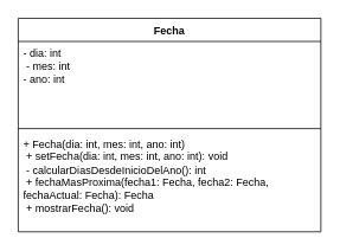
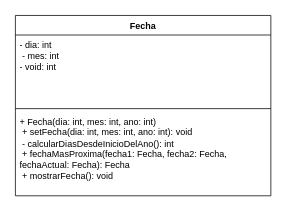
  <mxCell id="0" />
  <mxCell id="1" parent="0" />
  <mxCell id="2" value="Fecha" style="swimlane;fontStyle=1;align=center;verticalAlign=top;childLayout=stackLayout;horizontal=1;startSize=26;horizontalStack=0;resizeParent=1;resizeParentMax=0;resizeLast=0;collapsible=1;marginBottom=0;whiteSpace=wrap;html=1;" vertex="1" parent="1"><mxGeometry x="20" y="20" width="340" height="240" as="geometry" /></mxCell>
- <mxCell id="3" value="- dia: int&amp;nbsp;&lt;div&gt;&amp;nbsp;- mes: int&amp;nbsp;&lt;div&gt;- ano: int&amp;nbsp;&amp;nbsp;&lt;/div&gt;&lt;/div&gt;" style="text;strokeColor=none;fillColor=none;align=left;verticalAlign=top;spacingLeft=4;spacingRight=4;overflow=hidden;rotatable=0;points=[[0,0.5],[1,0.5]];portConstraint=eastwest;whiteSpace=wrap;html=1;" vertex="1" parent="2"><mxGeometry y="26" width="340" height="94" as="geometry" /></mxCell>
+ <mxCell id="3" value="- dia: int&amp;nbsp;&lt;div&gt;&amp;nbsp;- mes: int&amp;nbsp;&lt;div&gt;- void: int&amp;nbsp;&amp;nbsp;&lt;/div&gt;&lt;/div&gt;" style="text;strokeColor=none;fillColor=none;align=left;verticalAlign=top;spacingLeft=4;spacingRight=4;overflow=hidden;rotatable=0;points=[[0,0.5],[1,0.5]];portConstraint=eastwest;whiteSpace=wrap;html=1;" vertex="1" parent="2"><mxGeometry y="26" width="340" height="94" as="geometry" /></mxCell>
  <mxCell id="4" value="" style="line;strokeWidth=1;fillColor=none;align=left;verticalAlign=middle;spacingTop=-1;spacingLeft=3;spacingRight=3;rotatable=0;labelPosition=right;points=[];portConstraint=eastwest;strokeColor=inherit;" vertex="1" parent="2"><mxGeometry y="120" width="340" height="8" as="geometry" /></mxCell>
  <mxCell id="5" value="+ Fecha(dia: int, mes: int, ano: int)&amp;nbsp;&lt;div&gt;&amp;nbsp;+ setFecha(dia: int, mes: int, ano: int): void&amp;nbsp;&lt;/div&gt;&lt;div&gt;&amp;nbsp;- calcularDiasDesdeInicioDelAno(): int&amp;nbsp;&lt;/div&gt;&lt;div&gt;&amp;nbsp;+ fechaMasProxima(fecha1: Fecha, fecha2: Fecha, fechaActual: Fecha): Fecha&lt;/div&gt;&lt;div&gt;&amp;nbsp;+ mostrarFecha(): void&amp;nbsp;&lt;/div&gt;&lt;div&gt;&lt;br&gt;&lt;/div&gt;" style="text;strokeColor=none;fillColor=none;align=left;verticalAlign=top;spacingLeft=4;spacingRight=4;overflow=hidden;rotatable=0;points=[[0,0.5],[1,0.5]];portConstraint=eastwest;whiteSpace=wrap;html=1;" vertex="1" parent="2"><mxGeometry y="128" width="340" height="112" as="geometry" /></mxCell>
